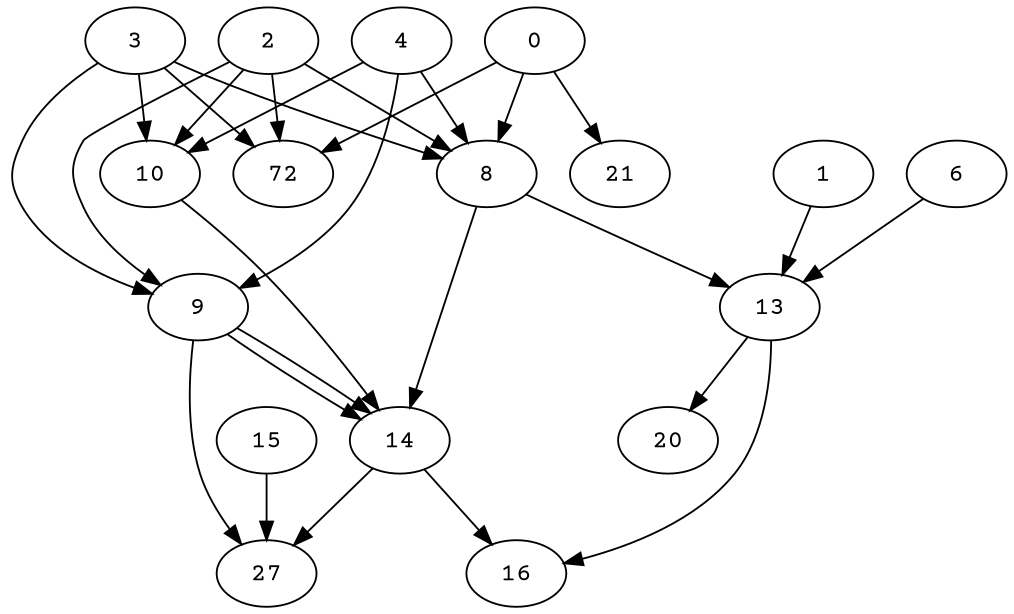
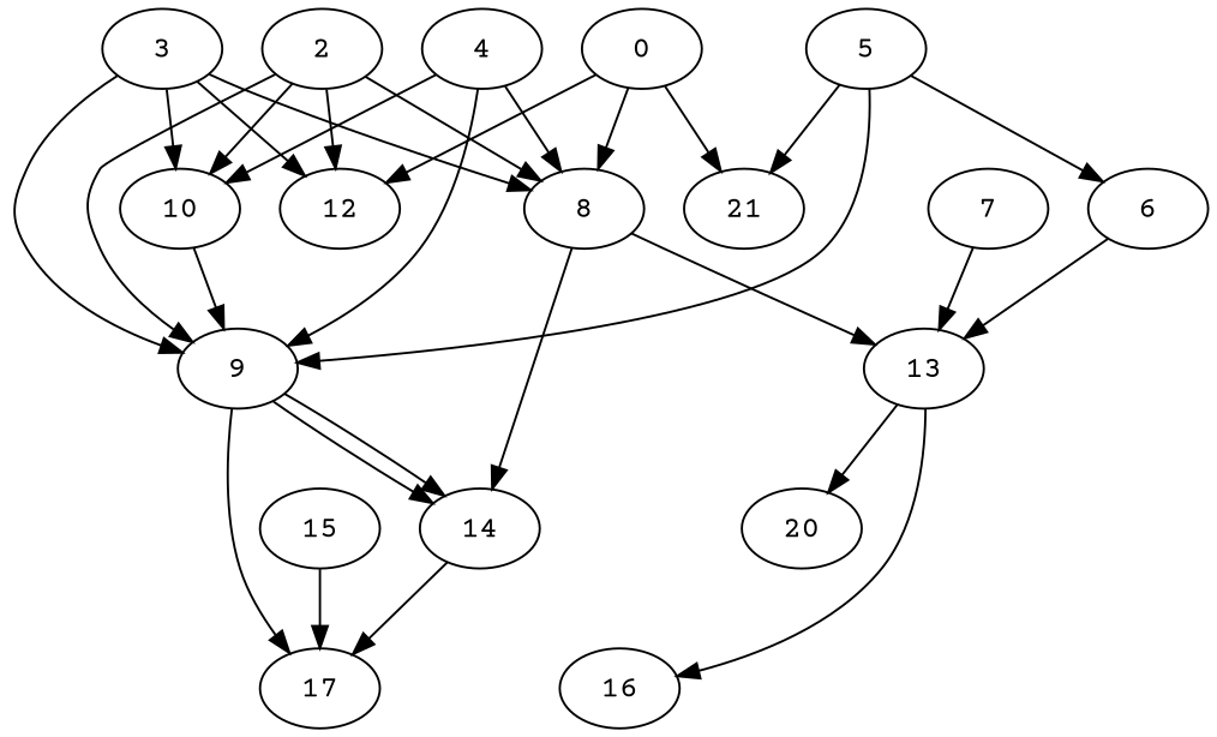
  digraph {
    fontname="Courier Prime"
    node [alpha=0.16 fontname="Courier Prime"]
    edge [fontname="Courier Prime"]
    n1 [alpha=0.01 expect_size=45679616 label=0]
    8 [alpha=0.10 expect_size=34853888]
    n3 [alpha=0.08 expect_size=27749376 label=21]
-   12 [alpha=0.17 expect_size=30627840 label=72]
+   12 [alpha=0.17 expect_size=30627840]
    13 [alpha=0.04 expect_size=42797056]
    14 [alpha=0.14 expect_size=50996224]
    16 [alpha=0.06 expect_size=28520448]
    20 [expect_size=48075776]
-   17 [expect_size=22771712 label=27]
+   17 [expect_size=22771712]
    2 [alpha=0.05 expect_size=20263936]
    9 [alpha=0.09 expect_size=32862208]
    10 [alpha=0.11 expect_size=8896512]
-   7 [alpha=0.12 expect_size=43522048 label=1]
+   7 [alpha=0.12 expect_size=43522048]
    15 [alpha=0.01 expect_size=38907904]
    3 [alpha=0.03 expect_size=35864576]
    4 [alpha=0.15 expect_size=15560704]
+   5 [expect_size=9903104]
    6 [alpha=0.18 expect_size=38039552]
    n1 -> 8
    n1 -> n3
    n1 -> 12
    8 -> 13
    8 -> 14
    13 -> 16
    13 -> 20
-   14 -> 16
    14 -> 17
    2 -> 8
    2 -> 12
    2 -> 9
    2 -> 10
    9 -> 14
    9 -> 14
    9 -> 17
-   10 -> 14
+   10 -> 9
    7 -> 13
    15 -> 17
    3 -> 8
    3 -> 12
    3 -> 9
    3 -> 10
    4 -> 8
    4 -> 9
    4 -> 10
+   5 -> n3
+   5 -> 9
+   5 -> 6
    6 -> 13
  }
